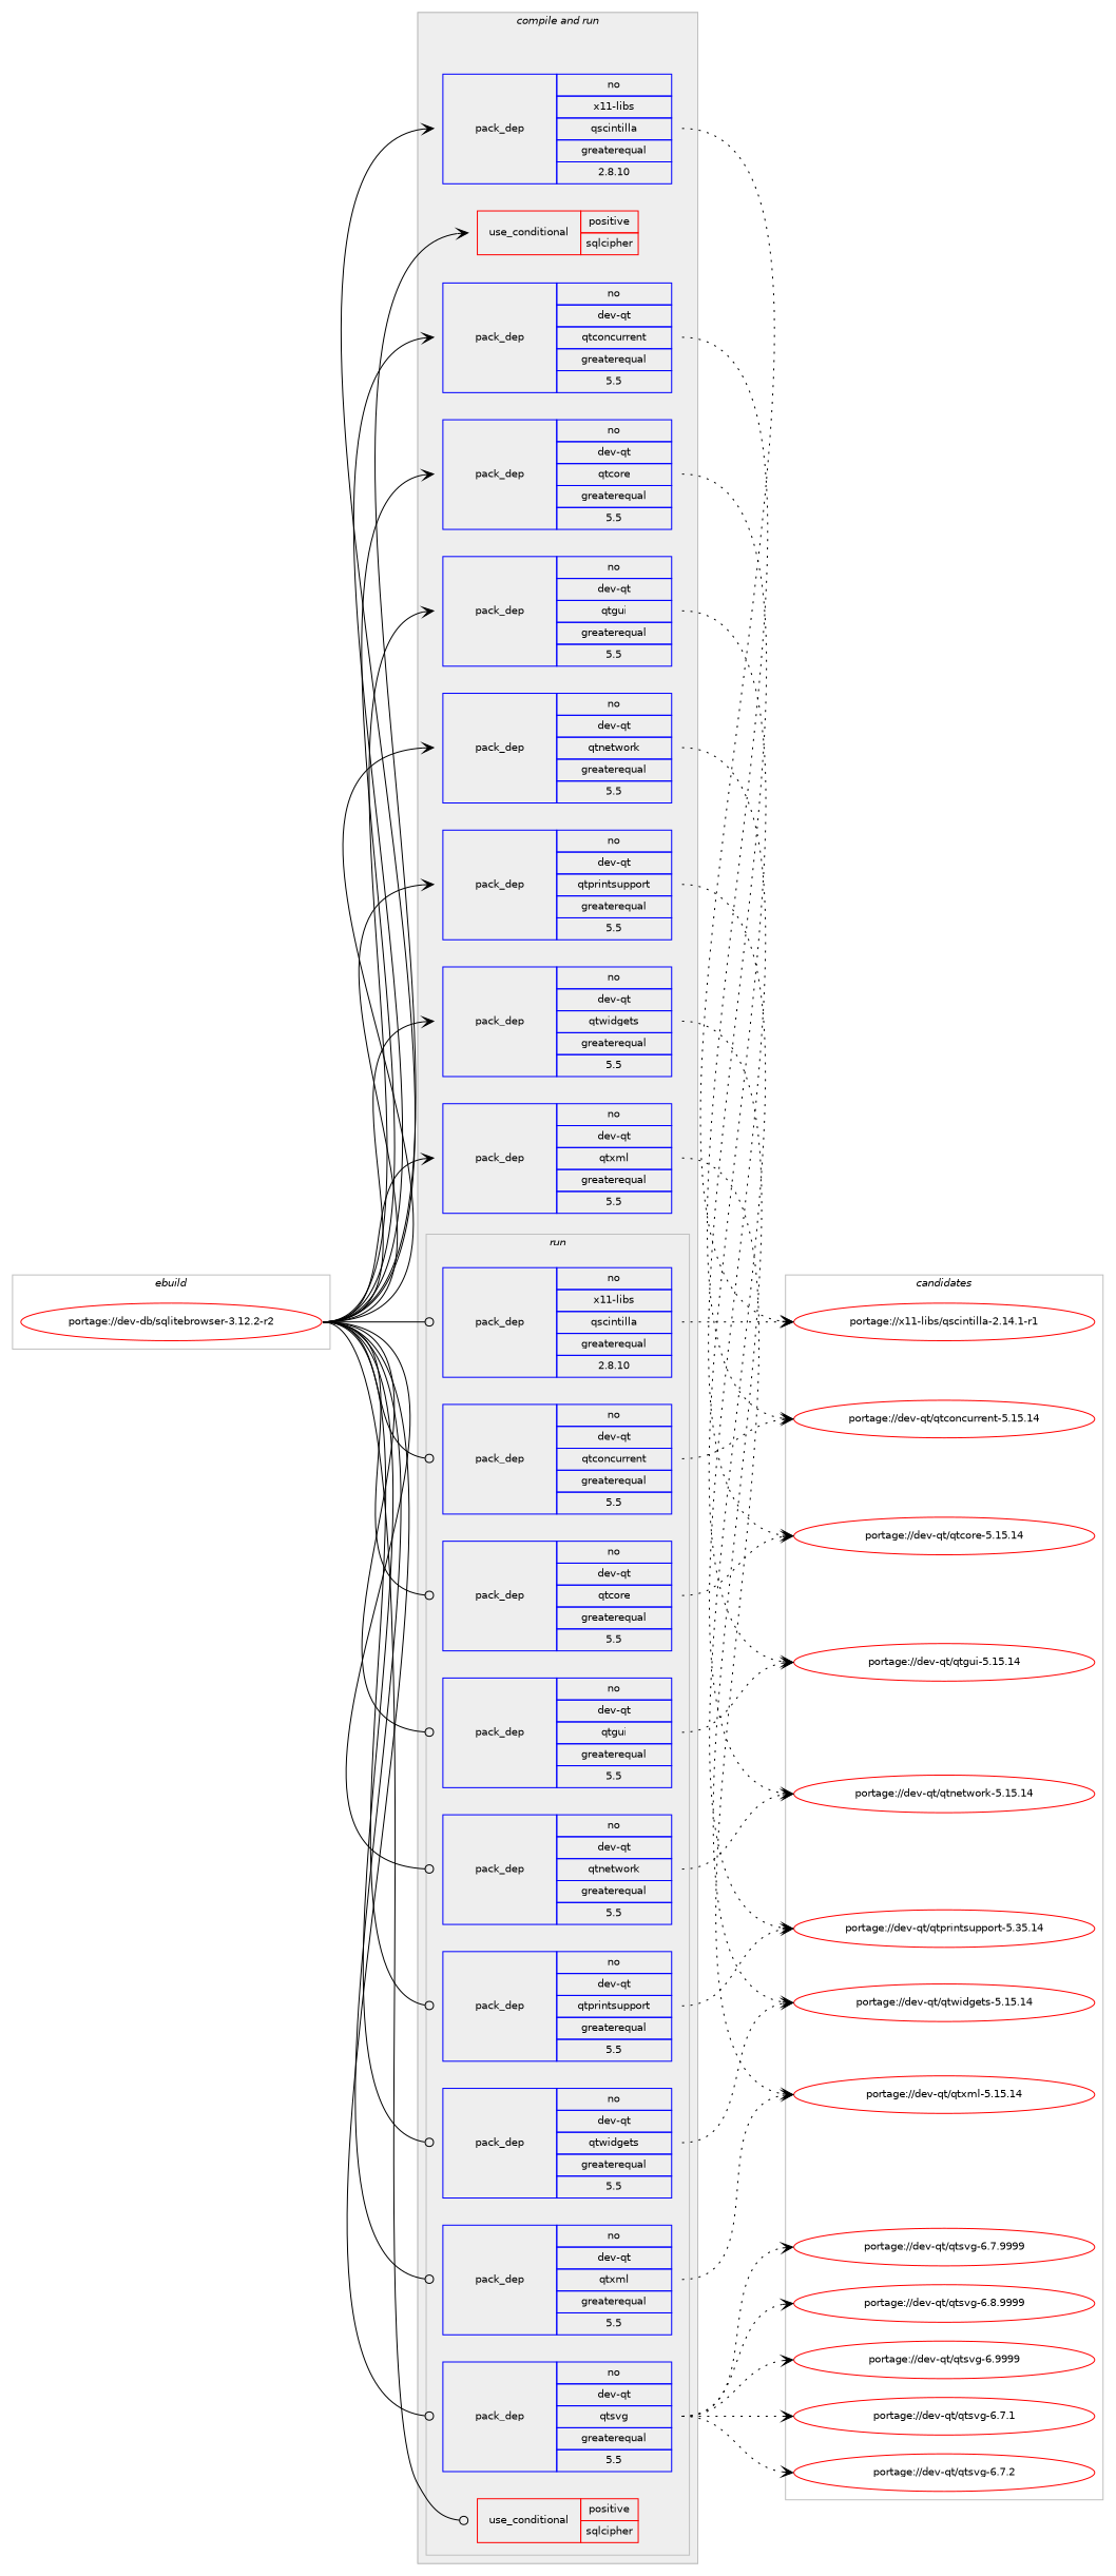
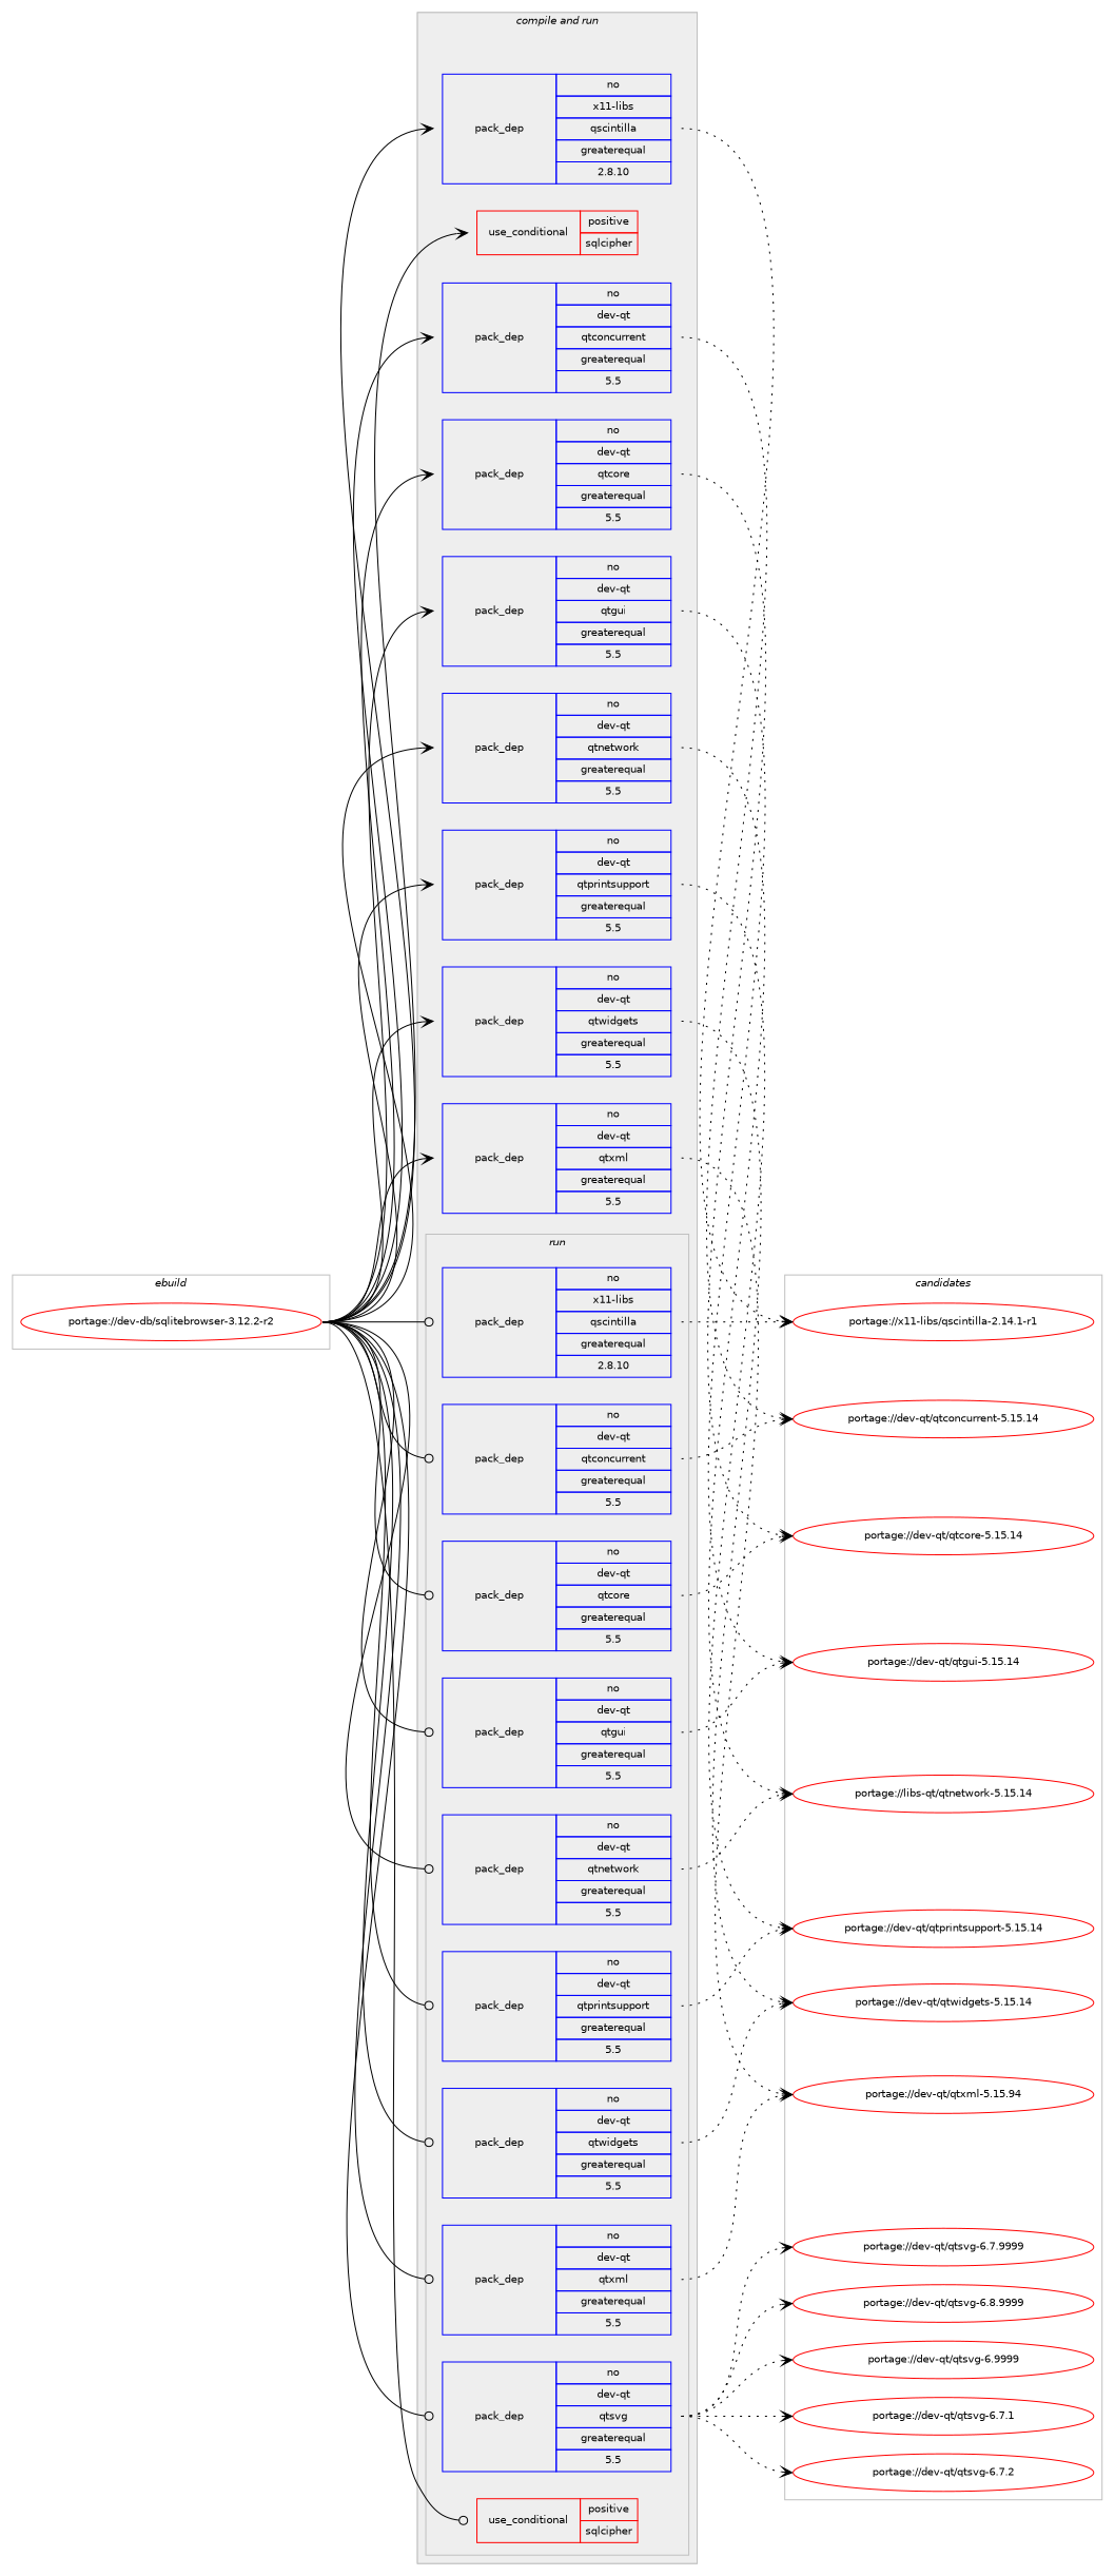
  digraph {
    compound=true
    concentrate=true
    fontname="DejaVu Sans"
    fontsize=10
    newrank=true
    rankdir=LR
    ranksep=1.5
    node [color=blue fontname="DejaVu Sans" fontsize=10 shape=none]
    edge [arrowhead=vee fontname="DejaVu Sans" headport=w style=dotted tailport=e weight=100]
    n1 [color=red label="portage://dev-db/sqlitebrowser-3.12.2-r2" width=4 shape=""]
    n2 [color=red label=<<TABLE BORDER="0" CELLBORDER="1" CELLSPACING="0" CELLPADDING="4"><TR><TD ROWSPAN="3" CELLPADDING="10">use_conditional</TD></TR><TR><TD>positive</TD></TR><TR><TD>sqlcipher</TD></TR></TABLE>>]
    n3 [label=<<TABLE BORDER="0" CELLBORDER="1" CELLSPACING="0" CELLPADDING="4" WIDTH="220"><TR><TD ROWSPAN="6" CELLPADDING="30">pack_dep</TD></TR><TR><TD WIDTH="110">no</TD></TR><TR><TD>dev-qt</TD></TR><TR><TD>qtconcurrent</TD></TR><TR><TD>greaterequal</TD></TR><TR><TD>5.5</TD></TR></TABLE>>]
    n4 [label=<<TABLE BORDER="0" CELLBORDER="1" CELLSPACING="0" CELLPADDING="4" WIDTH="220"><TR><TD ROWSPAN="6" CELLPADDING="30">pack_dep</TD></TR><TR><TD WIDTH="110">no</TD></TR><TR><TD>dev-qt</TD></TR><TR><TD>qtcore</TD></TR><TR><TD>greaterequal</TD></TR><TR><TD>5.5</TD></TR></TABLE>>]
    n5 [label=<<TABLE BORDER="0" CELLBORDER="1" CELLSPACING="0" CELLPADDING="4" WIDTH="220"><TR><TD ROWSPAN="6" CELLPADDING="30">pack_dep</TD></TR><TR><TD WIDTH="110">no</TD></TR><TR><TD>dev-qt</TD></TR><TR><TD>qtgui</TD></TR><TR><TD>greaterequal</TD></TR><TR><TD>5.5</TD></TR></TABLE>>]
    n6 [label=<<TABLE BORDER="0" CELLBORDER="1" CELLSPACING="0" CELLPADDING="4" WIDTH="220"><TR><TD ROWSPAN="6" CELLPADDING="30">pack_dep</TD></TR><TR><TD WIDTH="110">no</TD></TR><TR><TD>dev-qt</TD></TR><TR><TD>qtnetwork</TD></TR><TR><TD>greaterequal</TD></TR><TR><TD>5.5</TD></TR></TABLE>>]
    n7 [label=<<TABLE BORDER="0" CELLBORDER="1" CELLSPACING="0" CELLPADDING="4" WIDTH="220"><TR><TD ROWSPAN="6" CELLPADDING="30">pack_dep</TD></TR><TR><TD WIDTH="110">no</TD></TR><TR><TD>dev-qt</TD></TR><TR><TD>qtprintsupport</TD></TR><TR><TD>greaterequal</TD></TR><TR><TD>5.5</TD></TR></TABLE>>]
    n8 [label=<<TABLE BORDER="0" CELLBORDER="1" CELLSPACING="0" CELLPADDING="4" WIDTH="220"><TR><TD ROWSPAN="6" CELLPADDING="30">pack_dep</TD></TR><TR><TD WIDTH="110">no</TD></TR><TR><TD>dev-qt</TD></TR><TR><TD>qtwidgets</TD></TR><TR><TD>greaterequal</TD></TR><TR><TD>5.5</TD></TR></TABLE>>]
    n9 [label=<<TABLE BORDER="0" CELLBORDER="1" CELLSPACING="0" CELLPADDING="4" WIDTH="220"><TR><TD ROWSPAN="6" CELLPADDING="30">pack_dep</TD></TR><TR><TD WIDTH="110">no</TD></TR><TR><TD>dev-qt</TD></TR><TR><TD>qtxml</TD></TR><TR><TD>greaterequal</TD></TR><TR><TD>5.5</TD></TR></TABLE>>]
    n10 [label=<<TABLE BORDER="0" CELLBORDER="1" CELLSPACING="0" CELLPADDING="4" WIDTH="220"><TR><TD ROWSPAN="6" CELLPADDING="30">pack_dep</TD></TR><TR><TD WIDTH="110">no</TD></TR><TR><TD>x11-libs</TD></TR><TR><TD>qscintilla</TD></TR><TR><TD>greaterequal</TD></TR><TR><TD>2.8.10</TD></TR></TABLE>>]
    n11 [color=red label=<<TABLE BORDER="0" CELLBORDER="1" CELLSPACING="0" CELLPADDING="4"><TR><TD ROWSPAN="3" CELLPADDING="10">use_conditional</TD></TR><TR><TD>positive</TD></TR><TR><TD>sqlcipher</TD></TR></TABLE>>]
    n12 [label=<<TABLE BORDER="0" CELLBORDER="1" CELLSPACING="0" CELLPADDING="4" WIDTH="220"><TR><TD ROWSPAN="6" CELLPADDING="30">pack_dep</TD></TR><TR><TD WIDTH="110">no</TD></TR><TR><TD>dev-qt</TD></TR><TR><TD>qtconcurrent</TD></TR><TR><TD>greaterequal</TD></TR><TR><TD>5.5</TD></TR></TABLE>>]
    n13 [label=<<TABLE BORDER="0" CELLBORDER="1" CELLSPACING="0" CELLPADDING="4" WIDTH="220"><TR><TD ROWSPAN="6" CELLPADDING="30">pack_dep</TD></TR><TR><TD WIDTH="110">no</TD></TR><TR><TD>dev-qt</TD></TR><TR><TD>qtcore</TD></TR><TR><TD>greaterequal</TD></TR><TR><TD>5.5</TD></TR></TABLE>>]
    n14 [label=<<TABLE BORDER="0" CELLBORDER="1" CELLSPACING="0" CELLPADDING="4" WIDTH="220"><TR><TD ROWSPAN="6" CELLPADDING="30">pack_dep</TD></TR><TR><TD WIDTH="110">no</TD></TR><TR><TD>dev-qt</TD></TR><TR><TD>qtgui</TD></TR><TR><TD>greaterequal</TD></TR><TR><TD>5.5</TD></TR></TABLE>>]
    n15 [label=<<TABLE BORDER="0" CELLBORDER="1" CELLSPACING="0" CELLPADDING="4" WIDTH="220"><TR><TD ROWSPAN="6" CELLPADDING="30">pack_dep</TD></TR><TR><TD WIDTH="110">no</TD></TR><TR><TD>dev-qt</TD></TR><TR><TD>qtnetwork</TD></TR><TR><TD>greaterequal</TD></TR><TR><TD>5.5</TD></TR></TABLE>>]
    n16 [label=<<TABLE BORDER="0" CELLBORDER="1" CELLSPACING="0" CELLPADDING="4" WIDTH="220"><TR><TD ROWSPAN="6" CELLPADDING="30">pack_dep</TD></TR><TR><TD WIDTH="110">no</TD></TR><TR><TD>dev-qt</TD></TR><TR><TD>qtprintsupport</TD></TR><TR><TD>greaterequal</TD></TR><TR><TD>5.5</TD></TR></TABLE>>]
    n17 [label=<<TABLE BORDER="0" CELLBORDER="1" CELLSPACING="0" CELLPADDING="4" WIDTH="220"><TR><TD ROWSPAN="6" CELLPADDING="30">pack_dep</TD></TR><TR><TD WIDTH="110">no</TD></TR><TR><TD>dev-qt</TD></TR><TR><TD>qtsvg</TD></TR><TR><TD>greaterequal</TD></TR><TR><TD>5.5</TD></TR></TABLE>>]
    n18 [label=<<TABLE BORDER="0" CELLBORDER="1" CELLSPACING="0" CELLPADDING="4" WIDTH="220"><TR><TD ROWSPAN="6" CELLPADDING="30">pack_dep</TD></TR><TR><TD WIDTH="110">no</TD></TR><TR><TD>dev-qt</TD></TR><TR><TD>qtwidgets</TD></TR><TR><TD>greaterequal</TD></TR><TR><TD>5.5</TD></TR></TABLE>>]
    n19 [label=<<TABLE BORDER="0" CELLBORDER="1" CELLSPACING="0" CELLPADDING="4" WIDTH="220"><TR><TD ROWSPAN="6" CELLPADDING="30">pack_dep</TD></TR><TR><TD WIDTH="110">no</TD></TR><TR><TD>dev-qt</TD></TR><TR><TD>qtxml</TD></TR><TR><TD>greaterequal</TD></TR><TR><TD>5.5</TD></TR></TABLE>>]
    n20 [label=<<TABLE BORDER="0" CELLBORDER="1" CELLSPACING="0" CELLPADDING="4" WIDTH="220"><TR><TD ROWSPAN="6" CELLPADDING="30">pack_dep</TD></TR><TR><TD WIDTH="110">no</TD></TR><TR><TD>x11-libs</TD></TR><TR><TD>qscintilla</TD></TR><TR><TD>greaterequal</TD></TR><TR><TD>2.8.10</TD></TR></TABLE>>]
    n21 [color=red label="portage://dev-qt/qtconcurrent-5.15.14" width=4 shape=""]
    n22 [color=red label="portage://dev-qt/qtcore-5.15.14" width=4 shape=""]
    n23 [color=red label="portage://dev-qt/qtgui-5.15.14" width=4 shape=""]
-   n24 [color=red label="portage://dev-qt/qtnetwork-5.15.14" width=4 shape=""]
-   n25 [color=red label="portage://dev-qt/qtprintsupport-5.35.14" width=4 shape=""]
+   n24 [color=red label="portage://libs-qt/qtnetwork-5.15.14" width=4 shape=""]
+   n25 [color=red label="portage://dev-qt/qtprintsupport-5.15.14" width=4 shape=""]
    n26 [color=red label="portage://dev-qt/qtwidgets-5.15.14" width=4 shape=""]
-   n27 [color=red label="portage://dev-qt/qtxml-5.15.14" width=4 shape=""]
+   n27 [color=red label="portage://dev-qt/qtxml-5.15.94" width=4 shape=""]
    n28 [color=red label="portage://x11-libs/qscintilla-2.14.1-r1" width=4 shape=""]
    n29 [color=red label="portage://dev-qt/qtsvg-6.7.1" width=4 shape=""]
    n30 [color=red label="portage://dev-qt/qtsvg-6.7.2" width=4 shape=""]
    n31 [color=red label="portage://dev-qt/qtsvg-6.7.9999" width=4 shape=""]
    n32 [color=red label="portage://dev-qt/qtsvg-6.8.9999" width=4 shape=""]
    n33 [color=red label="portage://dev-qt/qtsvg-6.9999" width=4 shape=""]
    subgraph cluster_1 {
      color=gray
      label=<<i>ebuild</i>>
      rank=same
      n1
    }
    subgraph cluster_2 {
      color=gray
      label=<<i>dependencies</i>>
      subgraph cluster_3 {
        color=gray
        fillcolor="#eeeeee"
        label=<<i>compile</i>>
        style=filled
        subgraph sub_4 {
          color=gray
          fillcolor="#eeeeee"
          label=<<i>compile</i>>
          style=filled
          n2
        }
        subgraph sub_5 {
          color=gray
          fillcolor="#eeeeee"
          label=<<i>compile</i>>
          style=filled
          n3
        }
        subgraph sub_6 {
          color=gray
          fillcolor="#eeeeee"
          label=<<i>compile</i>>
          style=filled
          n4
        }
        subgraph sub_7 {
          color=gray
          fillcolor="#eeeeee"
          label=<<i>compile</i>>
          style=filled
          n5
        }
        subgraph sub_8 {
          color=gray
          fillcolor="#eeeeee"
          label=<<i>compile</i>>
          style=filled
          n6
        }
        subgraph sub_9 {
          color=gray
          fillcolor="#eeeeee"
          label=<<i>compile</i>>
          style=filled
          n7
        }
        subgraph sub_10 {
          color=gray
          fillcolor="#eeeeee"
          label=<<i>compile</i>>
          style=filled
          n8
        }
        subgraph sub_11 {
          color=gray
          fillcolor="#eeeeee"
          label=<<i>compile</i>>
          style=filled
          n9
        }
        subgraph sub_12 {
          color=gray
          fillcolor="#eeeeee"
          label=<<i>compile</i>>
          style=filled
          n10
        }
      }
      subgraph cluster_13 {
        color=gray
        fillcolor="#eeeeee"
        label=<<i>compile and run</i>>
        style=filled
      }
      subgraph cluster_14 {
        color=gray
        fillcolor="#eeeeee"
        label=<<i>run</i>>
        style=filled
        subgraph sub_15 {
          color=gray
          fillcolor="#eeeeee"
          label=<<i>run</i>>
          style=filled
          n11
        }
        subgraph sub_16 {
          color=gray
          fillcolor="#eeeeee"
          label=<<i>run</i>>
          style=filled
          n12
        }
        subgraph sub_17 {
          color=gray
          fillcolor="#eeeeee"
          label=<<i>run</i>>
          style=filled
          n13
        }
        subgraph sub_18 {
          color=gray
          fillcolor="#eeeeee"
          label=<<i>run</i>>
          style=filled
          n14
        }
        subgraph sub_19 {
          color=gray
          fillcolor="#eeeeee"
          label=<<i>run</i>>
          style=filled
          n15
        }
        subgraph sub_20 {
          color=gray
          fillcolor="#eeeeee"
          label=<<i>run</i>>
          style=filled
          n16
        }
        subgraph sub_21 {
          color=gray
          fillcolor="#eeeeee"
          label=<<i>run</i>>
          style=filled
          n17
        }
        subgraph sub_22 {
          color=gray
          fillcolor="#eeeeee"
          label=<<i>run</i>>
          style=filled
          n18
        }
        subgraph sub_23 {
          color=gray
          fillcolor="#eeeeee"
          label=<<i>run</i>>
          style=filled
          n19
        }
        subgraph sub_24 {
          color=gray
          fillcolor="#eeeeee"
          label=<<i>run</i>>
          style=filled
          n20
        }
      }
    }
    subgraph cluster_25 {
      color=gray
      label=<<i>candidates</i>>
      rank=same
      subgraph sub_26 {
        color=black
        label=<<i>candidates</i>>
        nodesep=1
        rank=same
        n21
      }
      subgraph sub_27 {
        color=black
        label=<<i>candidates</i>>
        nodesep=1
        rank=same
        n22
      }
      subgraph sub_28 {
        color=black
        label=<<i>candidates</i>>
        nodesep=1
        rank=same
        n23
      }
      subgraph sub_29 {
        color=black
        label=<<i>candidates</i>>
        nodesep=1
        rank=same
        n24
      }
      subgraph sub_30 {
        color=black
        label=<<i>candidates</i>>
        nodesep=1
        rank=same
        n25
      }
      subgraph sub_31 {
        color=black
        label=<<i>candidates</i>>
        nodesep=1
        rank=same
        n26
      }
      subgraph sub_32 {
        color=black
        label=<<i>candidates</i>>
        nodesep=1
        rank=same
        n27
      }
      subgraph sub_33 {
        color=black
        label=<<i>candidates</i>>
        nodesep=1
        rank=same
        n28
      }
      subgraph sub_34 {
        color=black
        label=<<i>candidates</i>>
        nodesep=1
        rank=same
        n21
      }
      subgraph sub_35 {
        color=black
        label=<<i>candidates</i>>
        nodesep=1
        rank=same
        n22
      }
      subgraph sub_36 {
        color=black
        label=<<i>candidates</i>>
        nodesep=1
        rank=same
        n23
      }
      subgraph sub_37 {
        color=black
        label=<<i>candidates</i>>
        nodesep=1
        rank=same
        n29
        n30
        n31
        n32
        n33
      }
      subgraph sub_38 {
        color=black
        label=<<i>candidates</i>>
        nodesep=1
        rank=same
        n24
      }
      subgraph sub_39 {
        color=black
        label=<<i>candidates</i>>
        nodesep=1
        rank=same
        n25
      }
      subgraph sub_40 {
        color=black
        label=<<i>candidates</i>>
        nodesep=1
        rank=same
        n26
      }
      subgraph sub_41 {
        color=black
        label=<<i>candidates</i>>
        nodesep=1
        rank=same
        n27
      }
      subgraph sub_42 {
        color=black
        label=<<i>candidates</i>>
        nodesep=1
        rank=same
        n28
      }
    }
    n1 -> n2 [style=solid weight=20]
    n1 -> n3 [style=solid weight=20]
    n1 -> n4 [style=solid weight=20]
    n1 -> n5 [style=solid weight=20]
    n1 -> n6 [style=solid weight=20]
    n1 -> n7 [style=solid weight=20]
    n1 -> n8 [style=solid weight=20]
    n1 -> n9 [style=solid weight=20]
    n1 -> n10 [style=solid weight=20]
    n1 -> n11 [arrowhead=odot style=solid weight=20]
    n1 -> n12 [arrowhead=odot style=solid weight=20]
    n1 -> n13 [arrowhead=odot style=solid weight=20]
    n1 -> n14 [arrowhead=odot style=solid weight=20]
    n1 -> n15 [arrowhead=odot style=solid weight=20]
    n1 -> n16 [arrowhead=odot style=solid weight=20]
    n1 -> n17 [arrowhead=odot style=solid weight=20]
    n1 -> n18 [arrowhead=odot style=solid weight=20]
    n1 -> n19 [arrowhead=odot style=solid weight=20]
    n1 -> n20 [arrowhead=odot style=solid weight=20]
    n3 -> n21
    n4 -> n22
    n5 -> n23
    n6 -> n24
    n7 -> n25
    n8 -> n26
    n9 -> n27
    n10 -> n28
    n12 -> n21
    n13 -> n22
    n14 -> n23
    n15 -> n24
    n16 -> n25
    n17 -> n29
    n17 -> n30
    n17 -> n31
    n17 -> n32
    n17 -> n33
    n18 -> n26
    n19 -> n27
    n20 -> n28
  }
